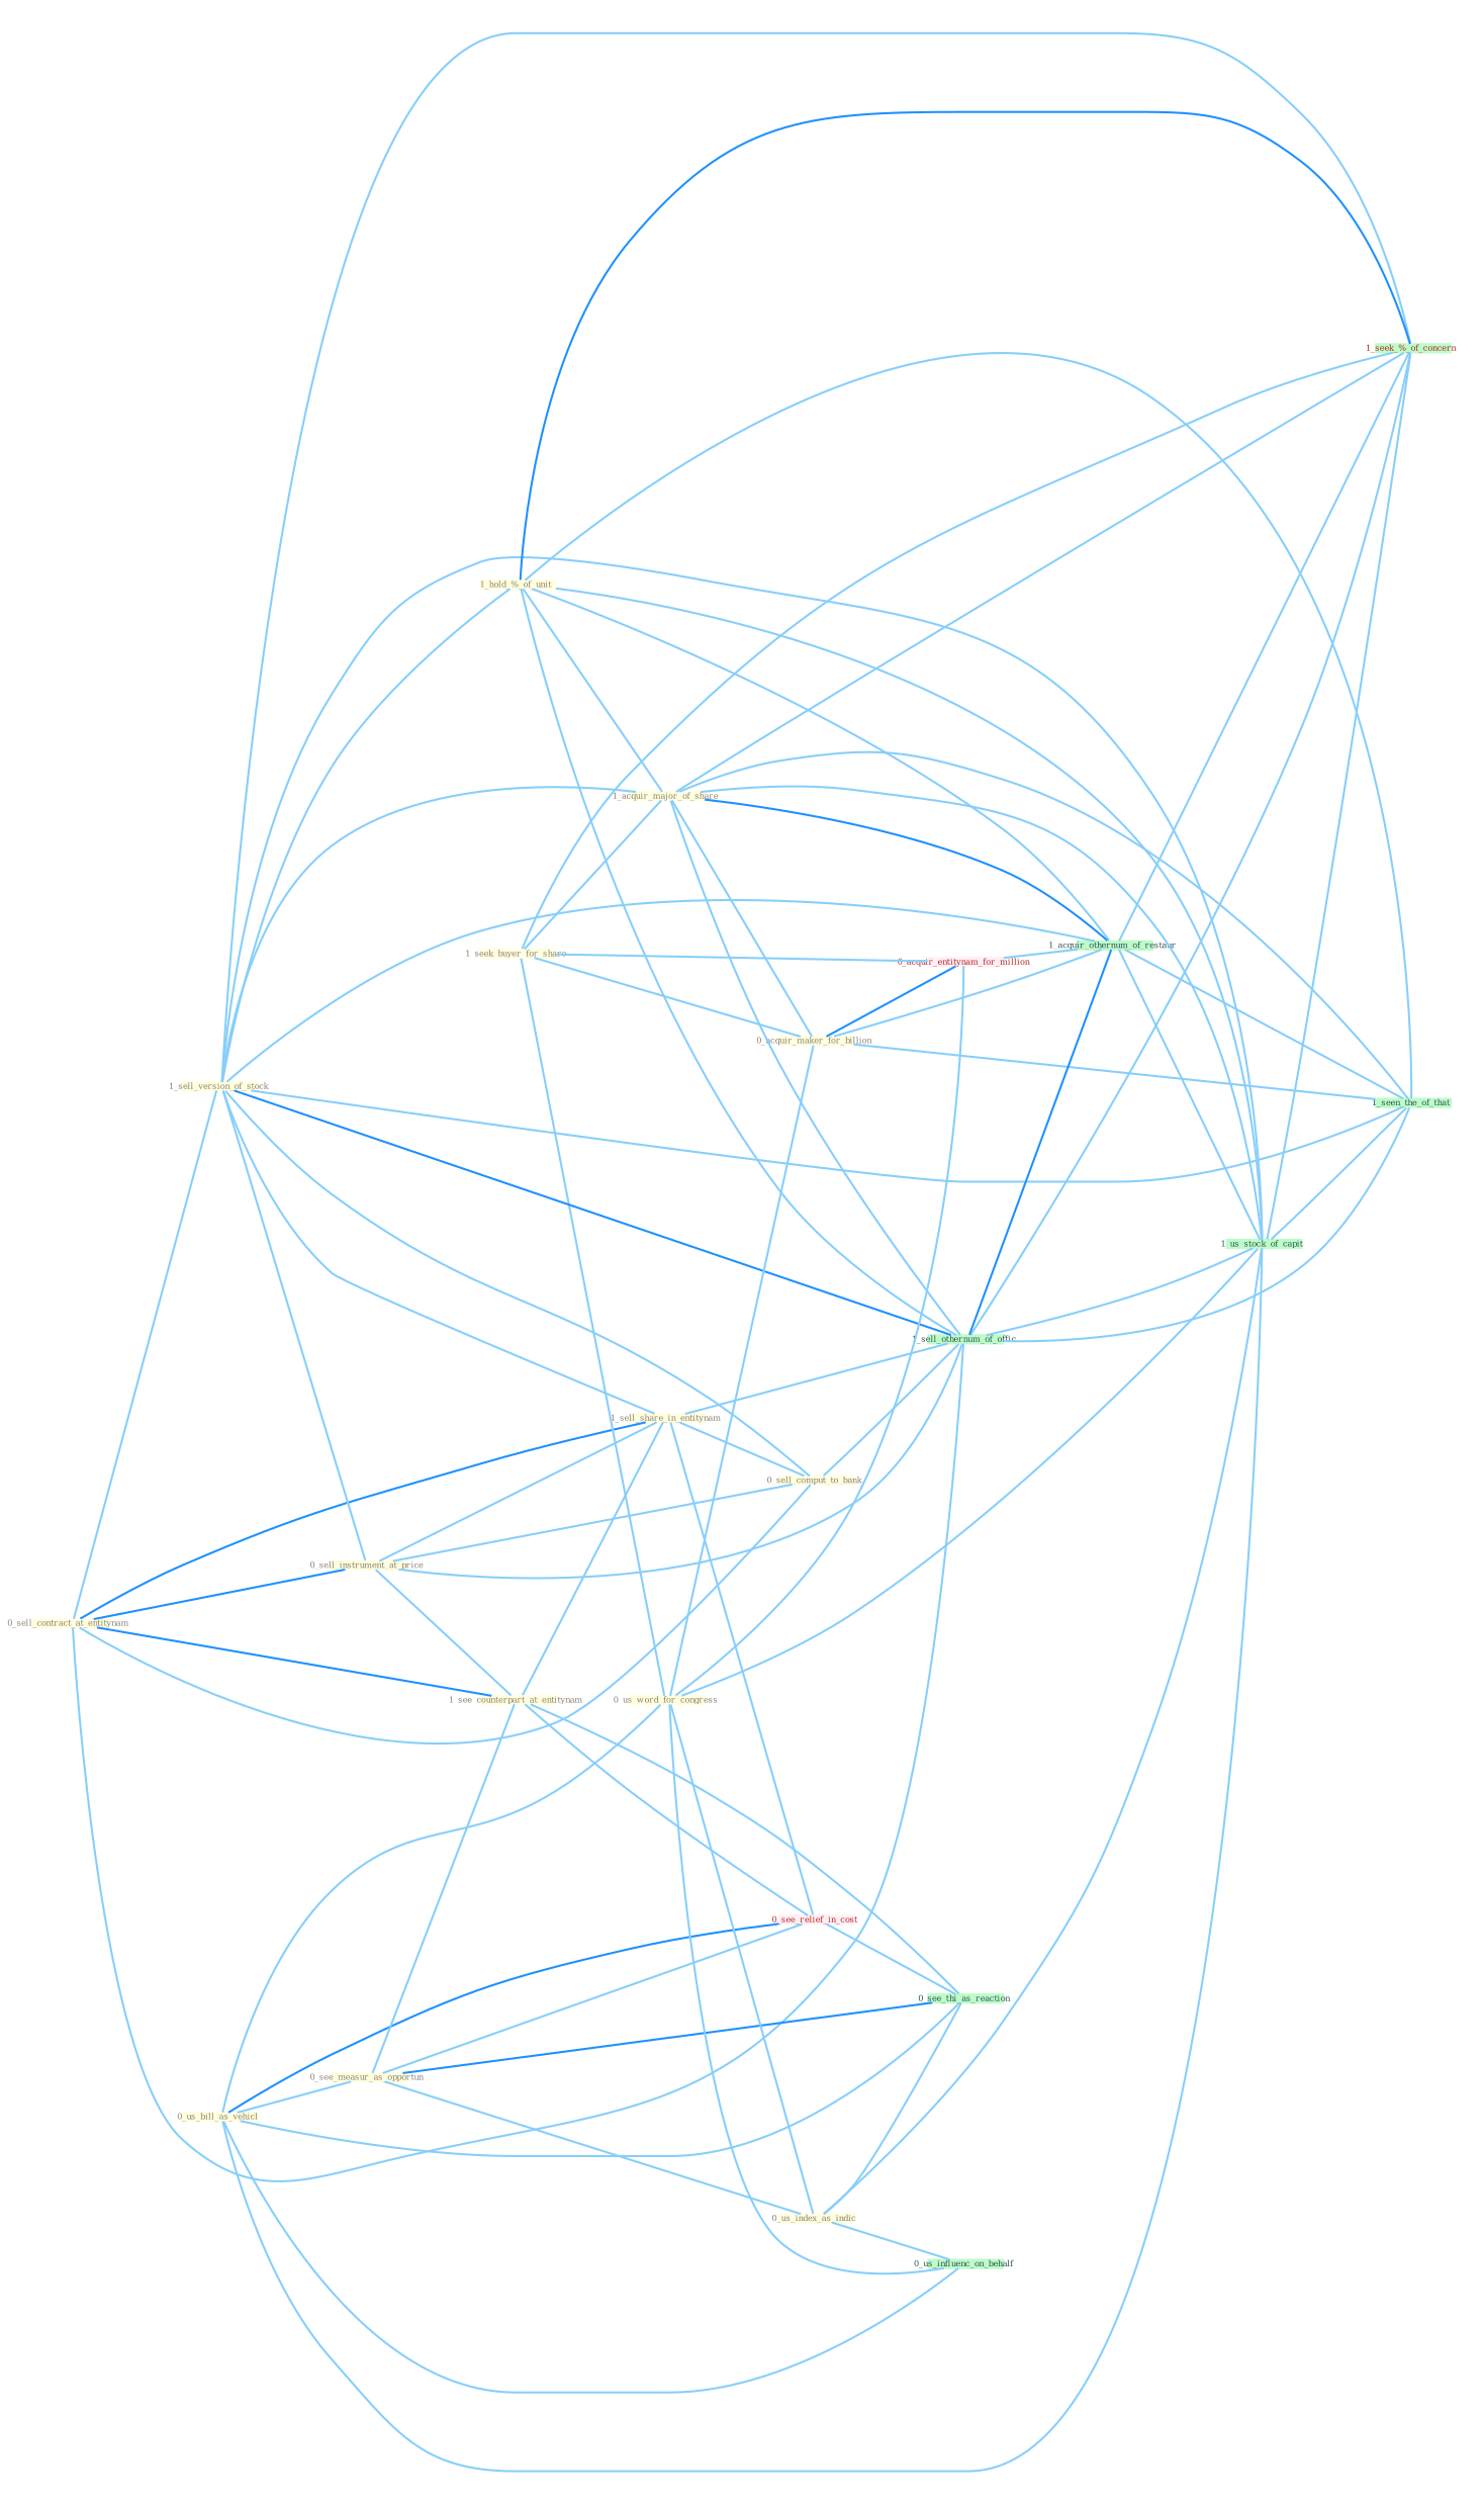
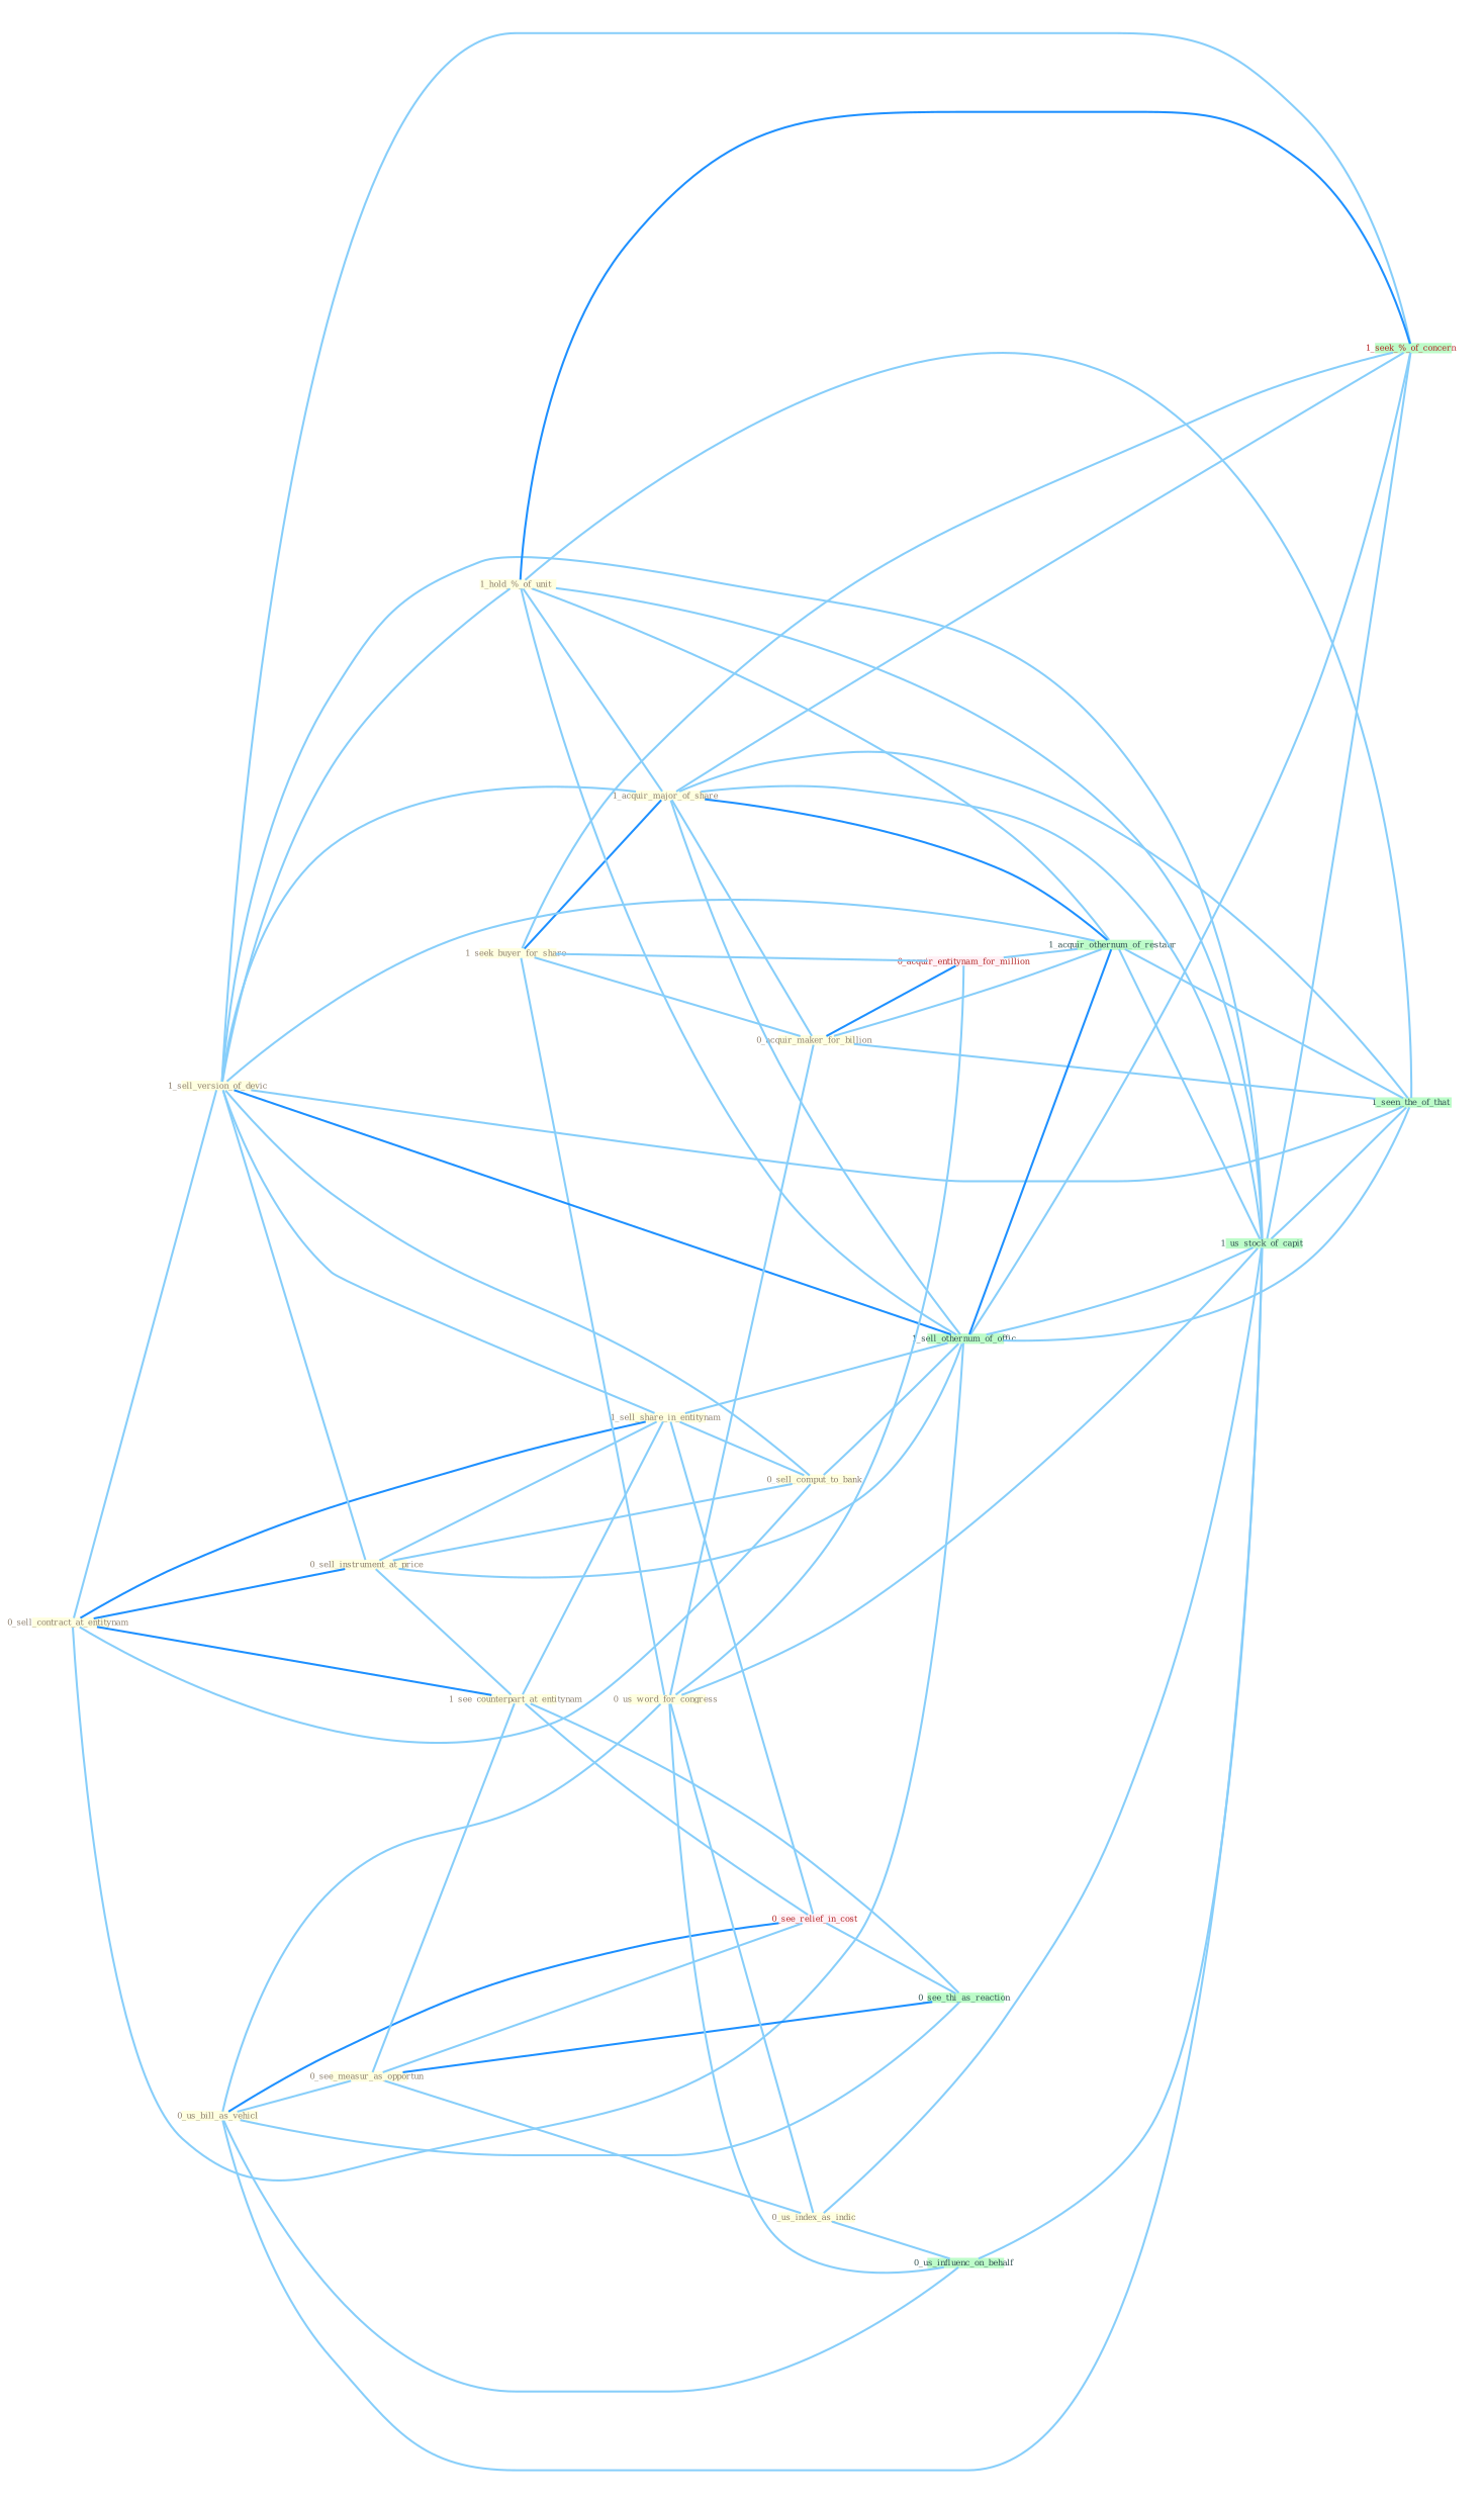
  graph {
    rankdir=LR
    node [color="#ffffe0" fixedsize=true fontcolor="#8b7d6b" fontsize=4 shape=polygon style=filled]
    edge [color="#87cefa" w=1]
    "0_sell_contract_at_entitynam " [height=.06 width=.5]
    "0_us_bill_as_vehicl " [height=.06 width=.5]
    "1_seek_buyer_for_share " [height=.06 width=.5]
    "0_see_measur_as_opportun " [height=.06 width=.5]
-   "1_sell_version_of_devic " [height=.06 width=.5 label="1_sell_version_of_stock"]
+   "1_sell_version_of_devic " [height=.06 width=.5]
    "0_sell_instrument_at_price " [height=.06 width=.5]
    "0_us_word_for_congress " [height=.06 width=.5]
    "1_hold_%_of_unit " [height=.06 width=.5]
    "1_see_counterpart_at_entitynam " [height=.06 width=.5]
    "1_sell_share_in_entitynam " [height=.06 width=.5]
    "1_acquir_major_of_share " [height=.06 width=.5]
    "0_sell_comput_to_bank " [height=.06 width=.5]
    "0_us_index_as_indic " [height=.06 width=.5]
    "0_acquir_maker_for_billion " [height=.06 width=.5]
    "0_acquir_entitynam_for_million " [color="#fff0f5" fontcolor="#b22222" height=.06 width=.5]
    "0_see_relief_in_cost " [color="#fff0f5" fontcolor="#b22222" height=.06 width=.5]
    "1_sell_othernum_of_offic " [color="#BDFCC9" fontcolor="#2f4f4f" height=.06 width=.5]
    "0_us_influenc_on_behalf " [color="#BDFCC9" fontcolor="#2f4f4f" height=.06 width=.5]
    "0_see_thi_as_reaction " [color="#BDFCC9" fontcolor="#2f4f4f" height=.06 width=.5]
    "1_us_stock_of_capit " [color="#BDFCC9" fontcolor="#2f4f4f" height=.06 width=.5]
    "1_seek_%_of_concern " [color="#BDFCC9" fontcolor="#b22222" height=.06 width=.5]
    "1_acquir_othernum_of_restaur " [color="#BDFCC9" fontcolor="#2f4f4f" height=.06 width=.5]
    "1_seen_the_of_that " [color="#BDFCC9" fontcolor="#2f4f4f" height=.06 width=.5]
    subgraph sub_1 {
      "0_sell_contract_at_entitynam "
      "0_us_bill_as_vehicl "
      "1_seek_buyer_for_share "
      "0_see_measur_as_opportun "
      "1_sell_version_of_devic "
      "0_sell_instrument_at_price "
      "0_us_word_for_congress "
      "1_hold_%_of_unit "
      "1_see_counterpart_at_entitynam "
      "1_sell_share_in_entitynam "
      "1_acquir_major_of_share "
      "0_sell_comput_to_bank "
      "0_us_index_as_indic "
      "0_acquir_maker_for_billion "
    }
    subgraph sub_2 {
      "0_acquir_entitynam_for_million "
      "0_see_relief_in_cost "
    }
    "0_sell_contract_at_entitynam " -- "1_sell_version_of_devic "
    "0_sell_contract_at_entitynam " -- "0_sell_instrument_at_price " [color="#1e90ff" w=2]
    "0_sell_contract_at_entitynam " -- "1_see_counterpart_at_entitynam " [color="#1e90ff" w=2]
    "0_sell_contract_at_entitynam " -- "1_sell_share_in_entitynam " [color="#1e90ff" w=2]
    "0_sell_contract_at_entitynam " -- "0_sell_comput_to_bank "
    "0_sell_contract_at_entitynam " -- "1_sell_othernum_of_offic "
    "0_us_bill_as_vehicl " -- "0_see_measur_as_opportun "
    "0_us_bill_as_vehicl " -- "0_us_word_for_congress "
    "0_us_bill_as_vehicl " -- "0_see_relief_in_cost " [color="#1e90ff" w=2]
    "0_us_bill_as_vehicl " -- "0_us_influenc_on_behalf "
    "0_us_bill_as_vehicl " -- "0_see_thi_as_reaction "
    "0_us_bill_as_vehicl " -- "1_us_stock_of_capit "
    "1_seek_buyer_for_share " -- "0_us_word_for_congress "
-   "1_seek_buyer_for_share " -- "1_acquir_major_of_share "
+   "1_seek_buyer_for_share " -- "1_acquir_major_of_share " [color="#1e90ff"]
    "1_seek_buyer_for_share " -- "0_acquir_maker_for_billion "
    "1_seek_buyer_for_share " -- "0_acquir_entitynam_for_million "
    "1_seek_buyer_for_share " -- "1_seek_%_of_concern "
    "0_see_measur_as_opportun " -- "1_see_counterpart_at_entitynam "
    "0_see_measur_as_opportun " -- "0_us_index_as_indic "
    "0_see_measur_as_opportun " -- "0_see_relief_in_cost "
    "0_see_measur_as_opportun " -- "0_see_thi_as_reaction " [color="#1e90ff" w=2]
    "1_sell_version_of_devic " -- "0_sell_instrument_at_price "
    "1_sell_version_of_devic " -- "1_hold_%_of_unit "
    "1_sell_version_of_devic " -- "1_sell_share_in_entitynam "
    "1_sell_version_of_devic " -- "1_acquir_major_of_share "
    "1_sell_version_of_devic " -- "0_sell_comput_to_bank "
    "1_sell_version_of_devic " -- "1_sell_othernum_of_offic " [color="#1e90ff" w=2]
    "1_sell_version_of_devic " -- "1_us_stock_of_capit "
    "1_sell_version_of_devic " -- "1_seek_%_of_concern "
    "1_sell_version_of_devic " -- "1_acquir_othernum_of_restaur "
    "1_sell_version_of_devic " -- "1_seen_the_of_that "
    "0_sell_instrument_at_price " -- "1_see_counterpart_at_entitynam "
    "0_sell_instrument_at_price " -- "1_sell_share_in_entitynam "
    "0_sell_instrument_at_price " -- "0_sell_comput_to_bank "
    "0_sell_instrument_at_price " -- "1_sell_othernum_of_offic "
    "0_us_word_for_congress " -- "0_us_index_as_indic "
    "0_us_word_for_congress " -- "0_acquir_maker_for_billion "
    "0_us_word_for_congress " -- "0_acquir_entitynam_for_million "
    "0_us_word_for_congress " -- "0_us_influenc_on_behalf "
    "0_us_word_for_congress " -- "1_us_stock_of_capit "
    "1_hold_%_of_unit " -- "1_acquir_major_of_share "
    "1_hold_%_of_unit " -- "1_sell_othernum_of_offic "
    "1_hold_%_of_unit " -- "1_us_stock_of_capit "
    "1_hold_%_of_unit " -- "1_seek_%_of_concern " [color="#1e90ff" w=2]
    "1_hold_%_of_unit " -- "1_acquir_othernum_of_restaur "
    "1_hold_%_of_unit " -- "1_seen_the_of_that "
    "1_see_counterpart_at_entitynam " -- "1_sell_share_in_entitynam "
    "1_see_counterpart_at_entitynam " -- "0_see_relief_in_cost "
    "1_see_counterpart_at_entitynam " -- "0_see_thi_as_reaction "
    "1_sell_share_in_entitynam " -- "0_sell_comput_to_bank "
    "1_sell_share_in_entitynam " -- "0_see_relief_in_cost "
    "1_sell_share_in_entitynam " -- "1_sell_othernum_of_offic "
    "1_acquir_major_of_share " -- "0_acquir_maker_for_billion "
    "1_acquir_major_of_share " -- "1_sell_othernum_of_offic "
    "1_acquir_major_of_share " -- "1_us_stock_of_capit "
    "1_acquir_major_of_share " -- "1_seek_%_of_concern "
    "1_acquir_major_of_share " -- "1_acquir_othernum_of_restaur " [color="#1e90ff" w=2]
    "1_acquir_major_of_share " -- "1_seen_the_of_that "
    "0_sell_comput_to_bank " -- "1_sell_othernum_of_offic "
    "0_us_index_as_indic " -- "0_us_influenc_on_behalf "
-   "0_us_index_as_indic " -- "0_see_thi_as_reaction "
    "0_us_index_as_indic " -- "1_us_stock_of_capit "
    "0_acquir_maker_for_billion " -- "0_acquir_entitynam_for_million " [color="#1e90ff" w=2]
    "0_acquir_maker_for_billion " -- "1_acquir_othernum_of_restaur "
    "0_acquir_maker_for_billion " -- "1_seen_the_of_that "
    "0_acquir_entitynam_for_million " -- "1_acquir_othernum_of_restaur "
    "0_see_relief_in_cost " -- "0_see_thi_as_reaction "
    "1_sell_othernum_of_offic " -- "1_us_stock_of_capit "
    "1_sell_othernum_of_offic " -- "1_seek_%_of_concern "
    "1_sell_othernum_of_offic " -- "1_acquir_othernum_of_restaur " [color="#1e90ff" w=2]
    "1_sell_othernum_of_offic " -- "1_seen_the_of_that "
+   "0_us_influenc_on_behalf " -- "1_us_stock_of_capit "
    "1_us_stock_of_capit " -- "1_seek_%_of_concern "
    "1_us_stock_of_capit " -- "1_seen_the_of_that "
    "1_acquir_othernum_of_restaur " -- "1_us_stock_of_capit "
-   "1_acquir_othernum_of_restaur " -- "1_seek_%_of_concern "
    "1_acquir_othernum_of_restaur " -- "1_seen_the_of_that "
  }
